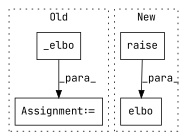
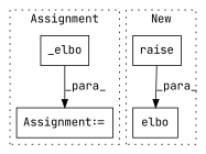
  digraph {
    fontname="JetBrains Mono"
    node [a=32 fontname="JetBrains Mono" l=7 shape=box]
    edge [fontname="JetBrains Mono"]
    n1 [l="6,1" label=_elbo s="1689,1708"]
    n2 [a=7 l=2 label="Assignment:=" s=1682]
    n3 [label=raise s=1313]
    n4 [a=41 label=elbo s=1306]
    subgraph cluster_1 {
-     label=Old
+     label=Assignment
      style=dotted
      n1
      n2
    }
    subgraph cluster_2 {
      label=New
      style=dotted
      n3
      n4
    }
    n1 -> n2 [label=_para_]
    n3 -> n4 [label=_para_]
  }
